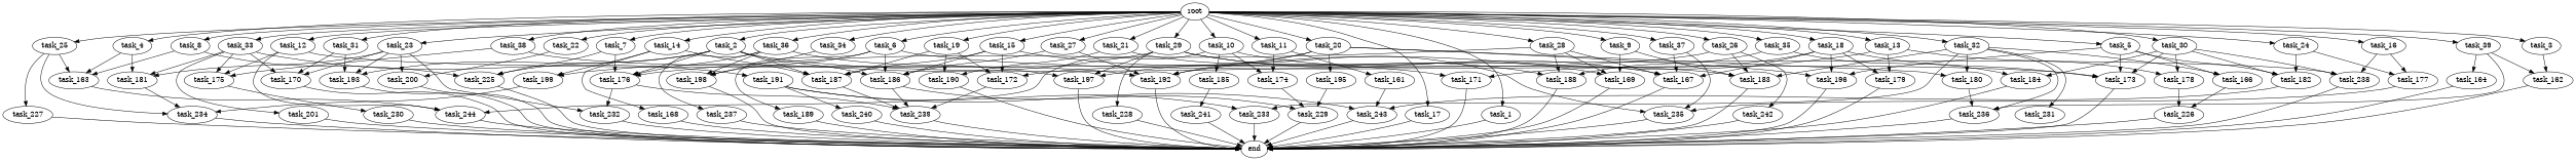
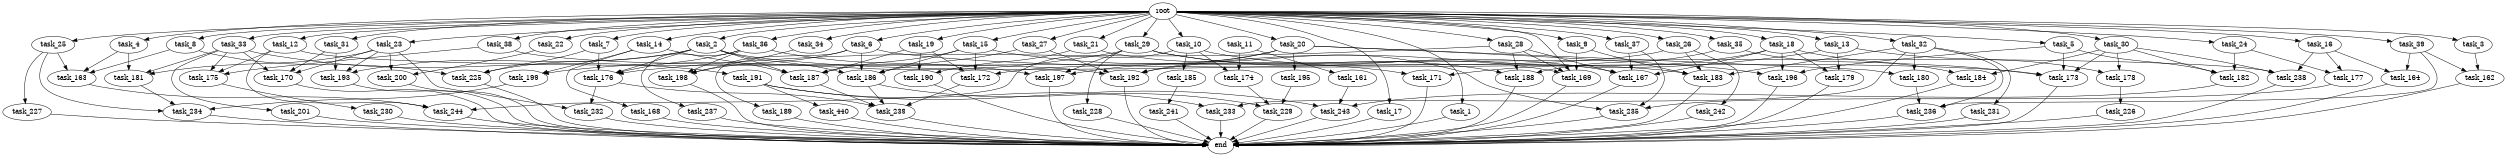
  digraph {
    task_12
    task_244
    task_175
    task_238
    end
    task_230
    task_199
    task_234
    task_36
    task_176
    task_197
    task_237
    task_198
    task_239
    task_232
    task_19
    task_172
    task_187
    task_190
    task_180
    task_236
    task_196
    root
    task_10
    task_18
    task_4
    task_33
    task_8
    task_15
    task_5
    task_27
    task_14
    task_21
    task_38
    task_16
    task_7
    task_26
    task_30
    task_17
    task_31
    task_2
    task_35
    task_3
    task_22
    task_29
    task_28
    task_23
    task_25
    task_6
    task_32
    task_39
    task_20
    task_9
    task_37
    task_1
    task_34
    task_13
    task_24
    task_11
    task_169
    task_185
    task_174
    task_167
    task_171
    task_179
    task_173
    task_181
    task_163
    task_201
    task_170
    task_191
    n72 [label=task_225]
    task_186
    task_182
-   task_166
    task_192
    task_168
    task_235
    task_177
    task_164
    task_183
    task_242
    task_184
    task_178
    task_193
    task_188
    task_162
    task_200
    task_228
    task_227
    task_189
    task_231
    task_233
    task_195
    task_161
    task_241
    task_229
    task_243
-   task_240
+   task_240 [label=task_440]
    task_226
    task_12 -> task_244
    task_12 -> task_175
    task_12 -> task_238
    task_244 -> end
    task_175 -> task_230
    task_238 -> end
    task_230 -> end
    task_199 -> task_234
    task_234 -> end
    task_36 -> task_176
    task_36 -> task_197
    task_36 -> task_237
    task_36 -> task_198
    task_176 -> task_239
    task_176 -> task_232
    task_197 -> end
    task_237 -> end
    task_198 -> end
    task_239 -> end
    task_232 -> end
    task_19 -> task_172
    task_19 -> task_187
    task_19 -> task_190
    task_172 -> task_239
    task_187 -> task_239
    task_190 -> end
    task_180 -> task_236
    task_236 -> end
    task_196 -> end
    root -> task_12
    root -> task_36
    root -> task_19
    root -> task_10
    root -> task_18
    root -> task_4
    root -> task_33
    root -> task_8
    root -> task_15
    root -> task_5
    root -> task_27
    root -> task_14
    root -> task_21
    root -> task_38
    root -> task_16
    root -> task_7
    root -> task_26
    root -> task_30
    root -> task_17
    root -> task_31
    root -> task_2
    root -> task_35
    root -> task_3
    root -> task_22
    root -> task_29
    root -> task_28
    root -> task_23
    root -> task_25
    root -> task_6
    root -> task_32
    root -> task_39
    root -> task_20
    root -> task_9
    root -> task_37
    root -> task_1
    root -> task_34
    root -> task_13
    root -> task_24
-   root -> task_11
+   root -> task_169
    task_10 -> task_244
    task_10 -> task_169
    task_10 -> task_185
    task_10 -> task_174
    task_18 -> task_196
    task_18 -> task_167
    task_18 -> task_171
    task_18 -> task_179
    task_18 -> task_173
    task_4 -> task_181
    task_4 -> task_163
    task_33 -> task_175
    task_33 -> task_181
    task_33 -> task_201
    task_33 -> task_170
    task_33 -> task_191
    task_8 -> task_163
    task_8 -> n72
    task_15 -> task_172
    task_15 -> task_187
    task_15 -> task_171
    task_15 -> task_186
    task_5 -> task_196
    task_5 -> task_173
    task_5 -> task_182
-   task_5 -> task_166
    task_27 -> task_186
    task_27 -> task_192
    task_14 -> task_199
    task_14 -> task_187
    task_14 -> task_168
    task_21 -> task_190
    task_21 -> task_235
    task_38 -> task_175
    task_38 -> task_192
    task_16 -> task_238
    task_16 -> task_177
+   task_16 -> task_164
    task_7 -> task_176
    task_7 -> n72
    task_26 -> task_172
    task_26 -> task_183
    task_26 -> task_242
    task_30 -> task_238
    task_30 -> task_173
    task_30 -> task_182
    task_30 -> task_184
    task_30 -> task_178
    task_17 -> end
    task_31 -> task_170
    task_31 -> task_193
    task_2 -> task_176
    task_2 -> task_187
    task_2 -> n72
    task_2 -> task_186
    task_2 -> task_183
    task_2 -> task_193
    task_35 -> task_184
    task_35 -> task_188
    task_3 -> task_162
    task_22 -> task_200
    task_29 -> task_199
    task_29 -> task_197
    task_29 -> task_167
    task_29 -> task_188
    task_29 -> task_228
    task_28 -> task_176
    task_28 -> task_169
    task_28 -> task_167
    task_28 -> task_188
    task_23 -> task_232
    task_23 -> task_181
    task_23 -> task_170
    task_23 -> task_193
    task_23 -> task_200
    task_25 -> task_234
    task_25 -> task_163
    task_25 -> task_227
    task_6 -> task_198
    task_6 -> task_173
    task_6 -> task_186
    task_6 -> task_189
    task_32 -> task_180
    task_32 -> task_236
-   task_32 -> task_166
    task_32 -> task_183
    task_32 -> task_231
    task_32 -> task_233
    task_39 -> task_236
    task_39 -> task_164
    task_39 -> task_162
    task_20 -> task_197
    task_20 -> task_180
    task_20 -> task_196
    task_20 -> task_192
    task_20 -> task_195
    task_9 -> task_169
    task_9 -> task_183
    task_37 -> task_167
    task_37 -> task_235
    task_1 -> end
    task_34 -> task_198
    task_13 -> task_179
    task_13 -> task_192
    task_13 -> task_178
    task_24 -> task_182
    task_24 -> task_177
    task_11 -> task_174
    task_11 -> task_161
    task_169 -> end
    task_185 -> task_241
    task_174 -> task_229
    task_167 -> end
    task_171 -> end
    task_179 -> end
    task_173 -> end
    task_181 -> task_234
    task_163 -> task_244
    task_201 -> end
    task_170 -> end
    task_191 -> task_233
    task_191 -> task_243
    task_191 -> task_240
    n72 -> end
    task_186 -> task_239
    task_186 -> task_229
    task_182 -> task_243
-   task_166 -> task_226
    task_192 -> end
    task_168 -> end
    task_235 -> end
    task_177 -> task_235
    task_164 -> end
    task_183 -> end
    task_242 -> end
    task_184 -> end
    task_178 -> task_226
    task_193 -> end
    task_188 -> end
    task_162 -> end
    task_200 -> end
    task_228 -> end
    task_227 -> end
    task_189 -> end
+   task_231 -> end
    task_233 -> end
    task_195 -> task_229
    task_161 -> task_243
    task_241 -> end
    task_229 -> end
    task_243 -> end
    task_240 -> end
    task_226 -> end
  }
